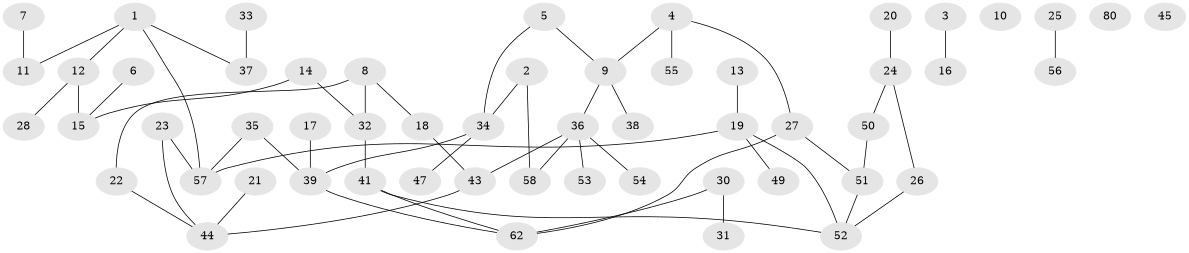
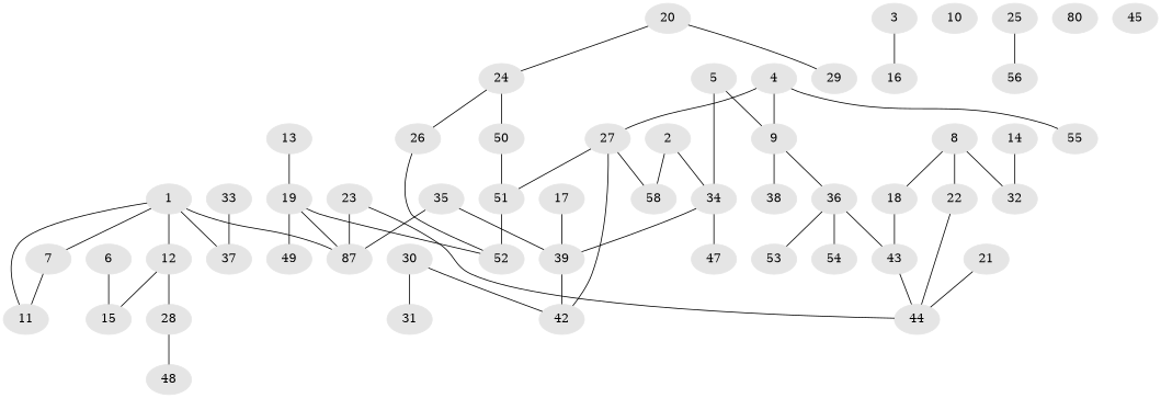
  graph {
    node [color=gray90 style=filled]
    1
    7
    11
    12
    37
-   57
+   57 [label=87]
    15
    28
    2
    34
    58
    39
    47
    3
    16
    4
    9
    27
    55
    36
    38
-   42 [label=62]
+   42
    51
    5
    6
    8
    18
    22
    32
    43
    44
-   41
    53
    54
    10
+   48
    13
    19
    49
    52
    14
    17
    20
    24
+   29
    26
    50
    21
    23
    25
    56
    30
    31
    33
    35
    n56 [label=80]
    45
+   1 -- 7
    1 -- 11
    1 -- 12
    1 -- 37
    1 -- 57
    7 -- 11
    12 -- 15
    12 -- 28
+   28 -- 48
    2 -- 34
    2 -- 58
    34 -- 39
    34 -- 47
    39 -- 42
    3 -- 16
    4 -- 9
    4 -- 27
    4 -- 55
    9 -- 36
    9 -- 38
-   36 -- 58
+   27 -- 58
    27 -- 42
    27 -- 51
    36 -- 43
    36 -- 53
    36 -- 54
    51 -- 52
    5 -- 34
    5 -- 9
    6 -- 15
    8 -- 18
    8 -- 22
    8 -- 32
    18 -- 43
    22 -- 44
-   32 -- 41
    43 -- 44
-   41 -- 42
-   41 -- 52
    13 -- 19
    19 -- 57
    19 -- 49
    19 -- 52
-   14 -- 15
    14 -- 32
    17 -- 39
    20 -- 24
+   20 -- 29
    24 -- 26
    24 -- 50
    26 -- 52
    50 -- 51
    21 -- 44
    23 -- 57
    23 -- 44
    25 -- 56
    30 -- 42
    30 -- 31
    33 -- 37
    35 -- 57
    35 -- 39
  }
